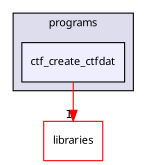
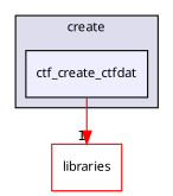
  digraph {
    compound=true
    fontname="Noto Sans"
    node [fontname="Noto Sans" fontsize=10 shape=box style=filled]
    n1 [fillcolor="#eeeeff" label=ctf_create_ctfdat pencolor=black]
    n2 [color=red fillcolor=white label=libraries]
    subgraph cluster_1 {
      bgcolor="#ddddee"
      fontsize=10
-     label=programs
+     label=create
      pencolor=black
      n1
    }
    n1 -> n2 [headlabel=1 labeldistance=1.5 labelfontname=Helvetica labelfontsize=10 color=red fontname="Noto Sans"]
  }
